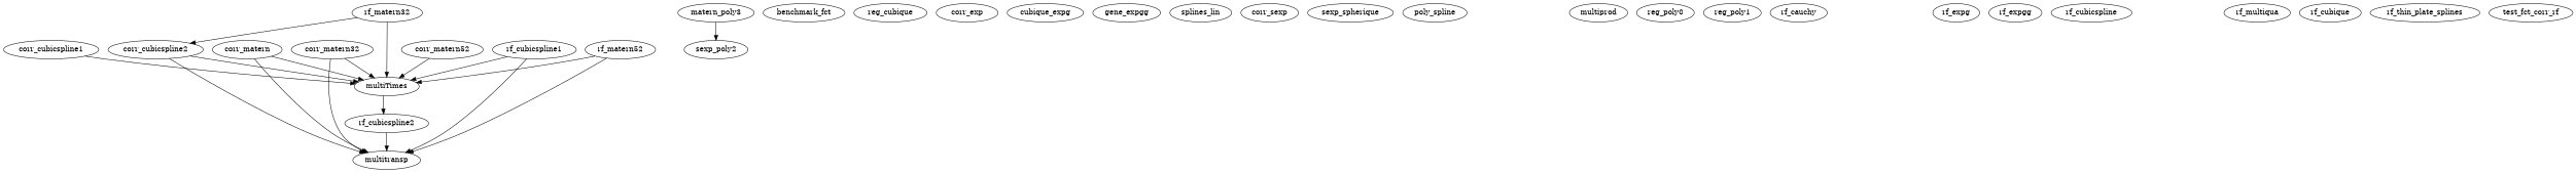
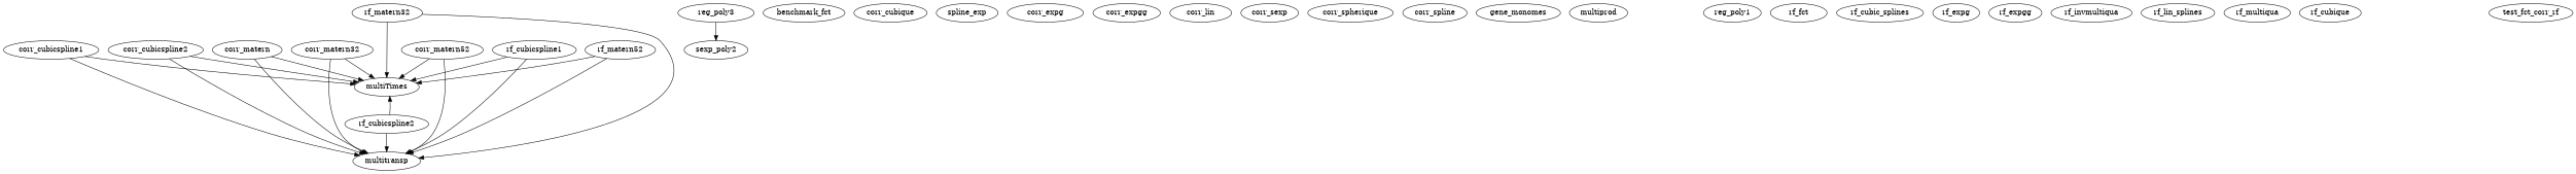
  digraph {
    corr_cubicspline1
    multiTimes
    multitransp
    corr_cubicspline2
    corr_matern
    corr_matern32
    corr_matern52
    n8 [label=sexp_poly2]
-   reg_poly3 [label=matern_poly3]
+   reg_poly3
    rf_cubicspline1
    rf_cubicspline2
    rf_matern32
    rf_matern52
    benchmark_fct
-   corr_cubique [label=reg_cubique]
-   corr_exp
-   corr_expg [label=cubique_expg]
-   corr_expgg [label=gene_expgg]
-   corr_lin [label=splines_lin]
+   corr_cubique
+   corr_exp [label=spline_exp]
+   corr_expg
+   corr_expgg
+   corr_lin
    corr_sexp
-   corr_spherique [label=sexp_spherique]
-   corr_spline [label=poly_spline]
+   corr_spherique
+   corr_spline
+   gene_monomes
    multiprod
-   reg_poly0
    reg_poly1
-   rf_cauchy
+   rf_cauchy [label=rf_fct]
+   rf_cubic_splines
    rf_expg
    rf_expgg
-   rf_invmultiqua [label=rf_cubicspline]
+   rf_invmultiqua
+   rf_lin_splines
    rf_multiqua
    n34 [label=rf_cubique]
-   rf_thin_plate_splines
    test_fct_corr_rf
    corr_cubicspline1 -> multiTimes
+   corr_cubicspline1 -> multitransp
    corr_cubicspline2 -> multiTimes
    corr_cubicspline2 -> multitransp
    corr_matern -> multiTimes
    corr_matern -> multitransp
    corr_matern32 -> multiTimes
    corr_matern32 -> multitransp
    corr_matern52 -> multiTimes
+   corr_matern52 -> multitransp
    reg_poly3 -> n8
    rf_cubicspline1 -> multiTimes
    rf_cubicspline1 -> multitransp
-   multiTimes -> rf_cubicspline2
+   rf_cubicspline2 -> multiTimes
    rf_cubicspline2 -> multitransp
    rf_matern32 -> multiTimes
-   rf_matern32 -> corr_cubicspline2
+   rf_matern32 -> multitransp
    rf_matern52 -> multiTimes
    rf_matern52 -> multitransp
  }
